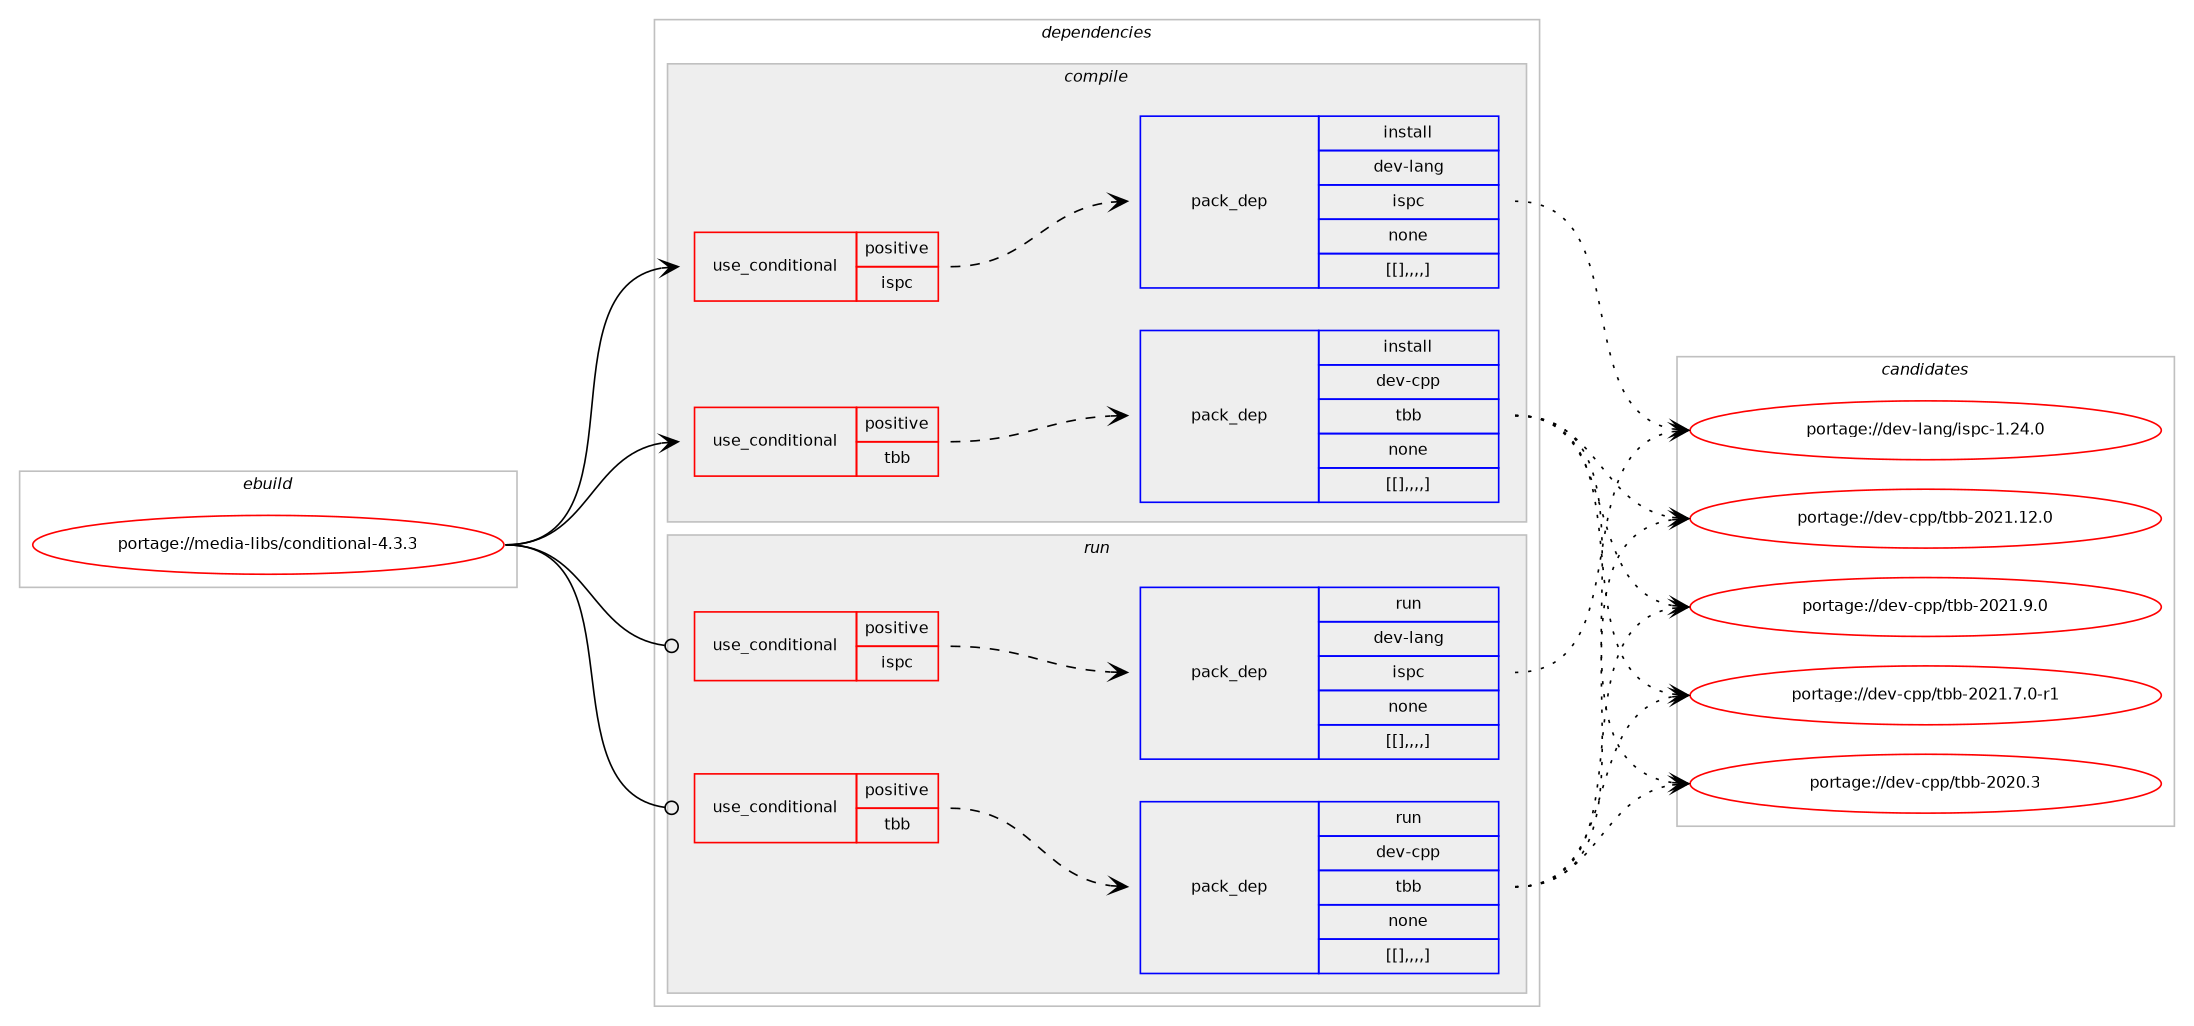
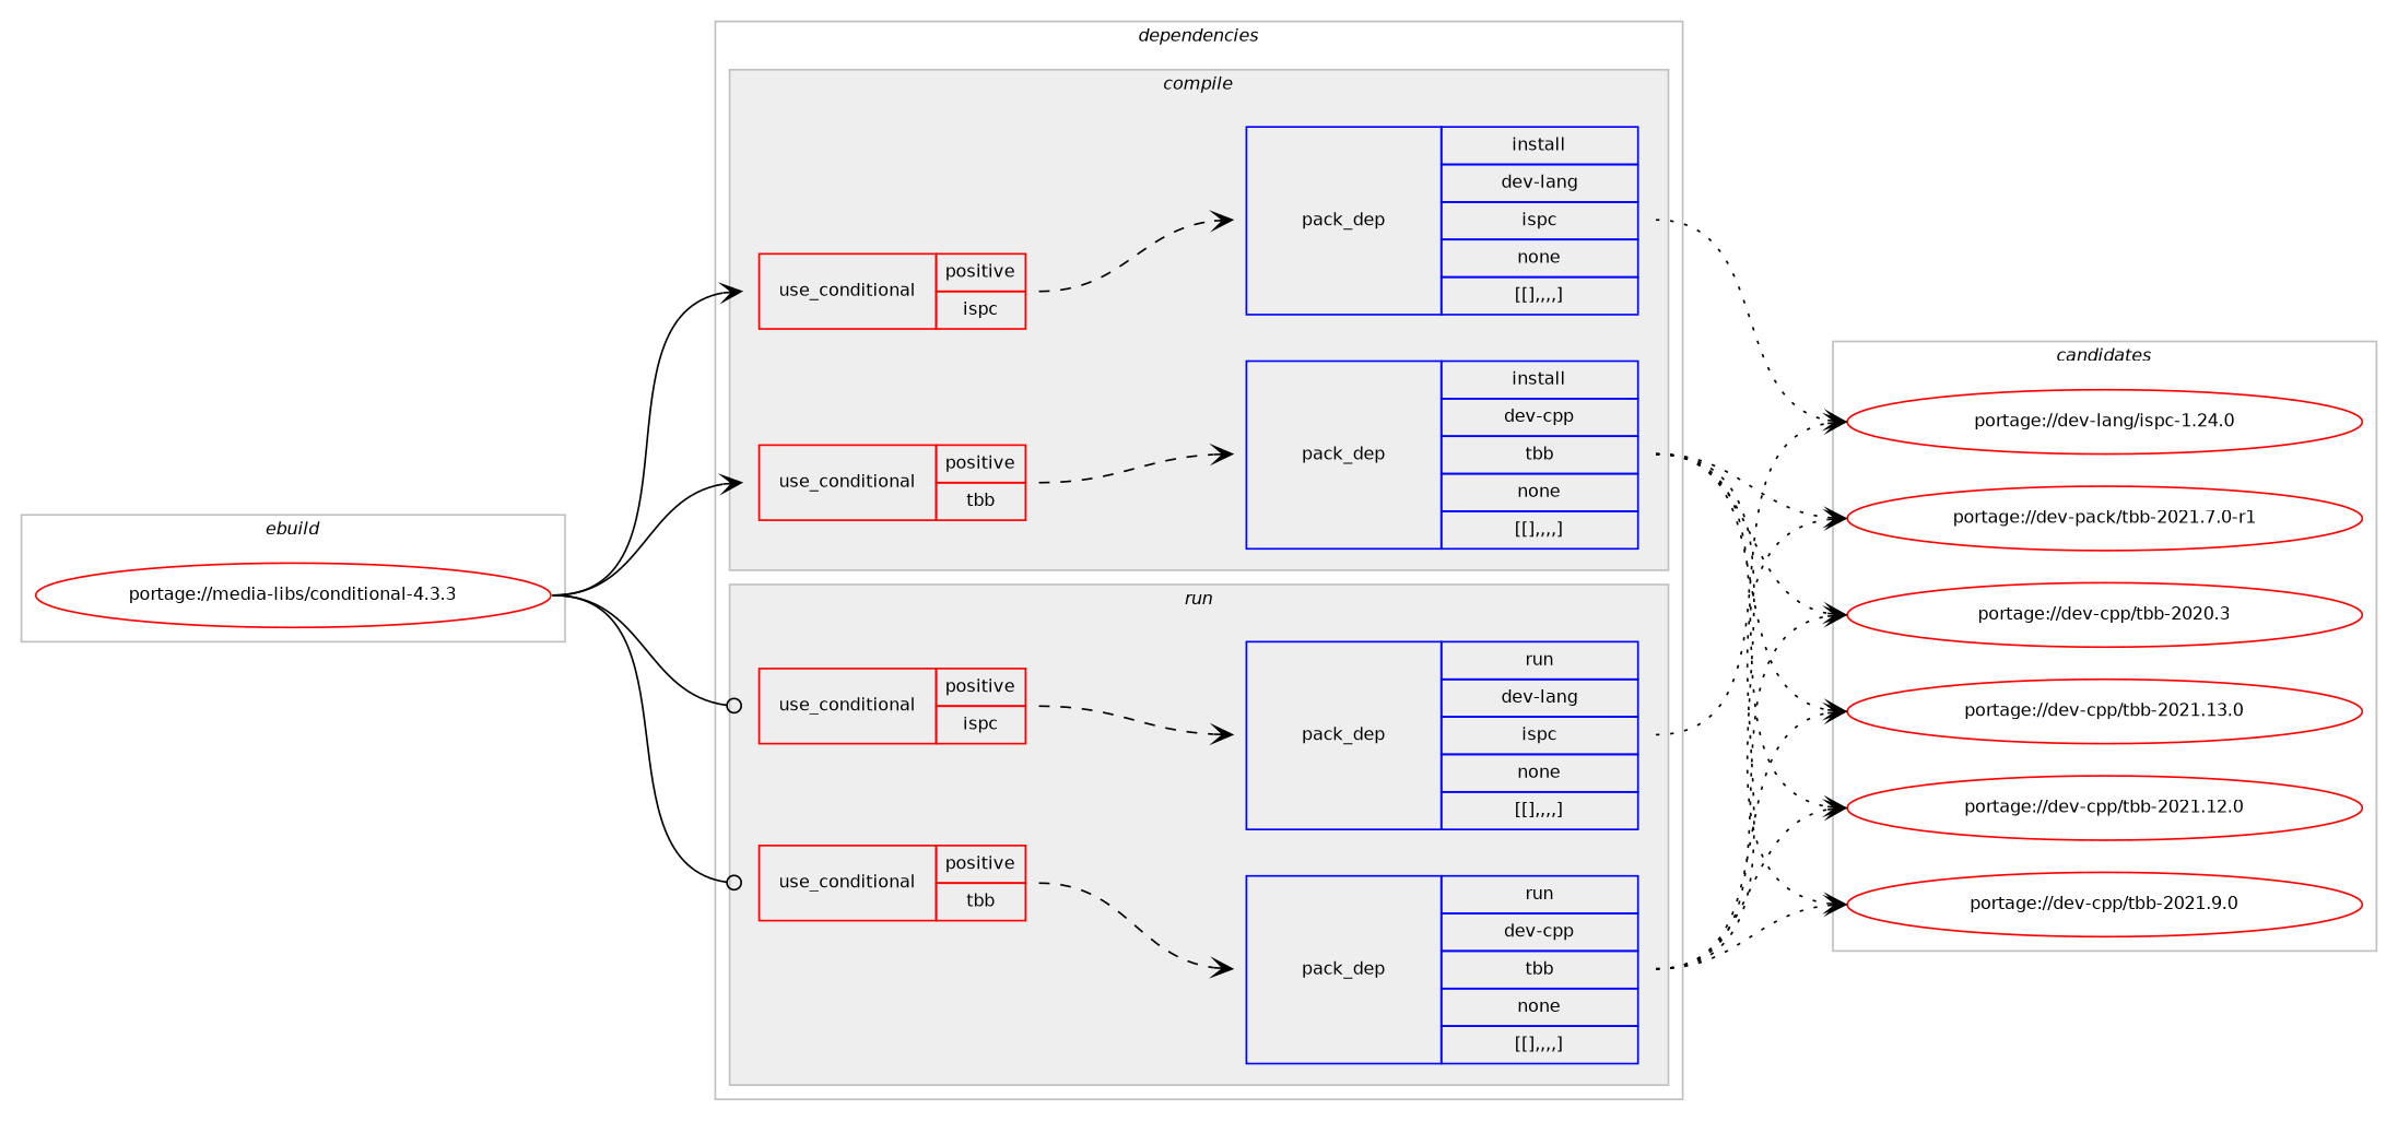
  digraph {
    compound=true
    concentrate=true
    fontname=Helvetica
    fontsize=10
    newrank=true
    rankdir=LR
    ranksep=1.5
    node [color=red fontname=Helvetica fontsize=10 shape=none]
    edge [arrowhead=vee headport=w style=dotted tailport=e weight=100]
    n1 [label="portage://media-libs/conditional-4.3.3" width=4 shape=""]
    n2 [color=blue label=<<TABLE BORDER="0" CELLBORDER="1" CELLSPACING="0" CELLPADDING="4" WIDTH="220"><TR><TD ROWSPAN="6" CELLPADDING="30">pack_dep</TD></TR><TR><TD WIDTH="110">install</TD></TR><TR><TD>dev-lang</TD></TR><TR><TD>ispc</TD></TR><TR><TD>none</TD></TR><TR><TD>[[],,,,]</TD></TR></TABLE>>]
    n3 [label=<<TABLE BORDER="0" CELLBORDER="1" CELLSPACING="0" CELLPADDING="4"><TR><TD ROWSPAN="3" CELLPADDING="10">use_conditional</TD></TR><TR><TD>positive</TD></TR><TR><TD>ispc</TD></TR></TABLE>>]
    n4 [color=blue label=<<TABLE BORDER="0" CELLBORDER="1" CELLSPACING="0" CELLPADDING="4" WIDTH="220"><TR><TD ROWSPAN="6" CELLPADDING="30">pack_dep</TD></TR><TR><TD WIDTH="110">install</TD></TR><TR><TD>dev-cpp</TD></TR><TR><TD>tbb</TD></TR><TR><TD>none</TD></TR><TR><TD>[[],,,,]</TD></TR></TABLE>>]
    n5 [label=<<TABLE BORDER="0" CELLBORDER="1" CELLSPACING="0" CELLPADDING="4"><TR><TD ROWSPAN="3" CELLPADDING="10">use_conditional</TD></TR><TR><TD>positive</TD></TR><TR><TD>tbb</TD></TR></TABLE>>]
    n6 [color=blue label=<<TABLE BORDER="0" CELLBORDER="1" CELLSPACING="0" CELLPADDING="4" WIDTH="220"><TR><TD ROWSPAN="6" CELLPADDING="30">pack_dep</TD></TR><TR><TD WIDTH="110">run</TD></TR><TR><TD>dev-lang</TD></TR><TR><TD>ispc</TD></TR><TR><TD>none</TD></TR><TR><TD>[[],,,,]</TD></TR></TABLE>>]
    n7 [label=<<TABLE BORDER="0" CELLBORDER="1" CELLSPACING="0" CELLPADDING="4"><TR><TD ROWSPAN="3" CELLPADDING="10">use_conditional</TD></TR><TR><TD>positive</TD></TR><TR><TD>ispc</TD></TR></TABLE>>]
    n8 [color=blue label=<<TABLE BORDER="0" CELLBORDER="1" CELLSPACING="0" CELLPADDING="4" WIDTH="220"><TR><TD ROWSPAN="6" CELLPADDING="30">pack_dep</TD></TR><TR><TD WIDTH="110">run</TD></TR><TR><TD>dev-cpp</TD></TR><TR><TD>tbb</TD></TR><TR><TD>none</TD></TR><TR><TD>[[],,,,]</TD></TR></TABLE>>]
    n9 [label=<<TABLE BORDER="0" CELLBORDER="1" CELLSPACING="0" CELLPADDING="4"><TR><TD ROWSPAN="3" CELLPADDING="10">use_conditional</TD></TR><TR><TD>positive</TD></TR><TR><TD>tbb</TD></TR></TABLE>>]
    n10 [label="portage://dev-lang/ispc-1.24.0" width=4 shape=""]
+   n11 [label="portage://dev-cpp/tbb-2021.13.0" width=4 shape=""]
    n12 [label="portage://dev-cpp/tbb-2021.12.0" width=4 shape=""]
    n13 [label="portage://dev-cpp/tbb-2021.9.0" width=4 shape=""]
-   n14 [label="portage://dev-cpp/tbb-2021.7.0-r1" width=4 shape=""]
+   n14 [label="portage://dev-pack/tbb-2021.7.0-r1" width=4 shape=""]
    n15 [label="portage://dev-cpp/tbb-2020.3" width=4 shape=""]
    subgraph cluster_1 {
      color=gray
      label=<<i>ebuild</i>>
      n1
    }
    subgraph cluster_2 {
      color=gray
      label=<<i>dependencies</i>>
      subgraph cluster_3 {
        color=gray
        fillcolor="#eeeeee"
        label=<<i>compile</i>>
        style=filled
        subgraph sub_4 {
          color=gray
          fillcolor="#eeeeee"
          label=<<i>compile</i>>
          style=filled
          n3
          subgraph sub_5 {
            color=gray
            fillcolor="#eeeeee"
            label=<<i>compile</i>>
            style=filled
            n2
          }
        }
        subgraph sub_6 {
          color=gray
          fillcolor="#eeeeee"
          label=<<i>compile</i>>
          style=filled
          n5
          subgraph sub_7 {
            color=gray
            fillcolor="#eeeeee"
            label=<<i>compile</i>>
            style=filled
            n4
          }
        }
      }
      subgraph cluster_8 {
        color=gray
        fillcolor="#eeeeee"
        label=<<i>compile and run</i>>
        style=filled
      }
      subgraph cluster_9 {
        color=gray
        fillcolor="#eeeeee"
        label=<<i>run</i>>
        style=filled
        subgraph sub_10 {
          color=gray
          fillcolor="#eeeeee"
          label=<<i>run</i>>
          style=filled
          n7
          subgraph sub_11 {
            color=gray
            fillcolor="#eeeeee"
            label=<<i>run</i>>
            style=filled
            n6
          }
        }
        subgraph sub_12 {
          color=gray
          fillcolor="#eeeeee"
          label=<<i>run</i>>
          style=filled
          n9
          subgraph sub_13 {
            color=gray
            fillcolor="#eeeeee"
            label=<<i>run</i>>
            style=filled
            n8
          }
        }
      }
    }
    subgraph cluster_14 {
      color=gray
      label=<<i>candidates</i>>
      rank=same
      subgraph sub_15 {
        color=black
        label=<<i>candidates</i>>
        nodesep=1
        rank=same
        n10
      }
      subgraph sub_16 {
        color=black
        label=<<i>candidates</i>>
        nodesep=1
        rank=same
+       n11
        n12
        n13
        n14
        n15
      }
      subgraph sub_17 {
        color=black
        label=<<i>candidates</i>>
        nodesep=1
        rank=same
        n10
      }
      subgraph sub_18 {
        color=black
        label=<<i>candidates</i>>
        nodesep=1
        rank=same
+       n11
        n12
        n13
        n14
        n15
      }
    }
    n1 -> n3 [style=solid weight=20]
    n1 -> n5 [style=solid weight=20]
    n1 -> n7 [arrowhead=odot style=solid weight=20]
    n1 -> n9 [arrowhead=odot style=solid weight=20]
    n2 -> n10
    n3 -> n2 [style=dashed weight=20]
+   n4 -> n11
    n4 -> n12
    n4 -> n13
    n4 -> n14
    n4 -> n15
    n5 -> n4 [style=dashed weight=20]
    n6 -> n10
    n7 -> n6 [style=dashed weight=20]
+   n8 -> n11
    n8 -> n12
    n8 -> n13
    n8 -> n14
    n8 -> n15
    n9 -> n8 [style=dashed weight=20]
  }
